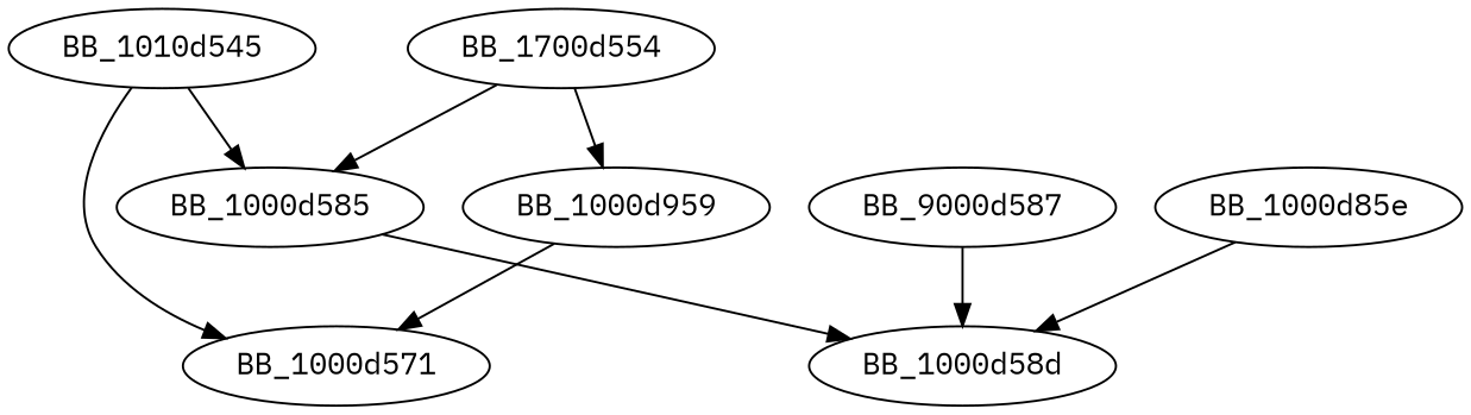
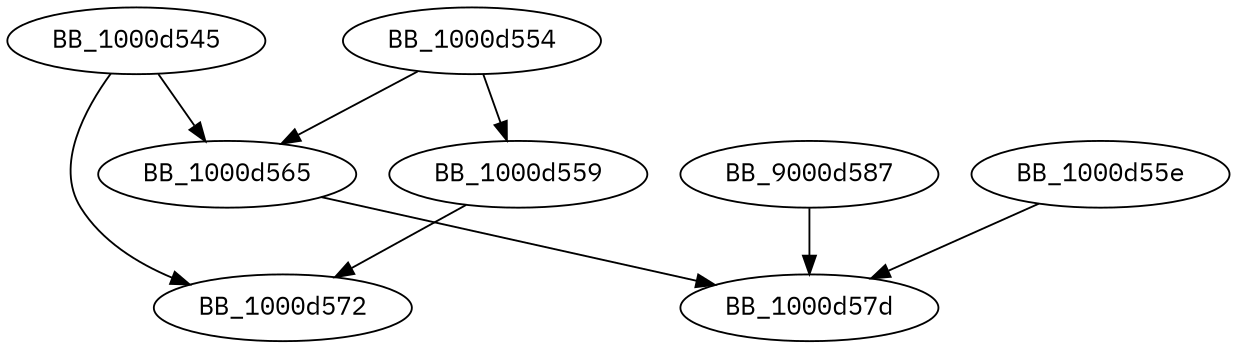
  digraph {
    fontname="IBM Plex Mono"
    node [fontname="IBM Plex Mono"]
    edge [fontname="IBM Plex Mono"]
-   BB_1000d545 [label=BB_1010d545]
-   BB_1000d572 [label=BB_1000d571]
-   BB_1000d565 [label=BB_1000d585]
-   BB_1000d554 [label=BB_1700d554]
-   BB_1000d559 [label=BB_1000d959]
-   BB_1000d58d
-   BB_1000d55e [label=BB_1000d85e]
+   BB_1000d545
+   BB_1000d572
+   BB_1000d565
+   BB_1000d554
+   BB_1000d559
+   BB_1000d58d [label=BB_1000d57d]
+   BB_1000d55e
    n8 [label=BB_9000d587]
    BB_1000d545 -> BB_1000d572
    BB_1000d545 -> BB_1000d565
    BB_1000d565 -> BB_1000d58d
    BB_1000d554 -> BB_1000d565
    BB_1000d554 -> BB_1000d559
    BB_1000d559 -> BB_1000d572
    BB_1000d55e -> BB_1000d58d
    n8 -> BB_1000d58d
  }
